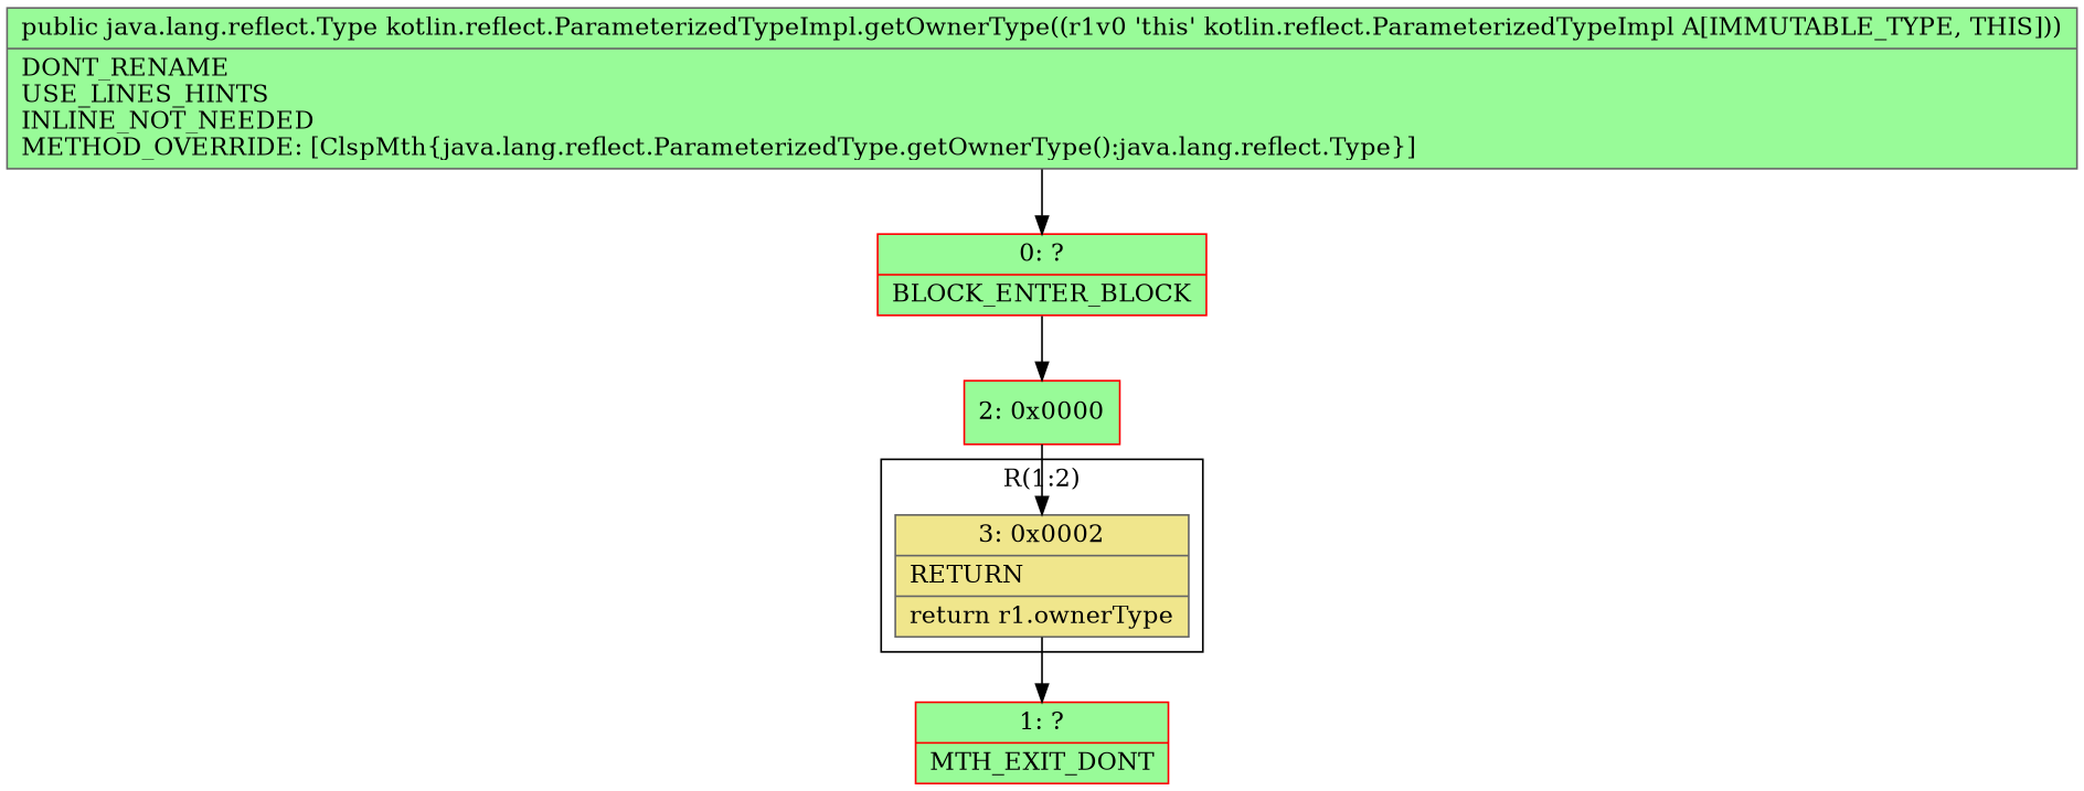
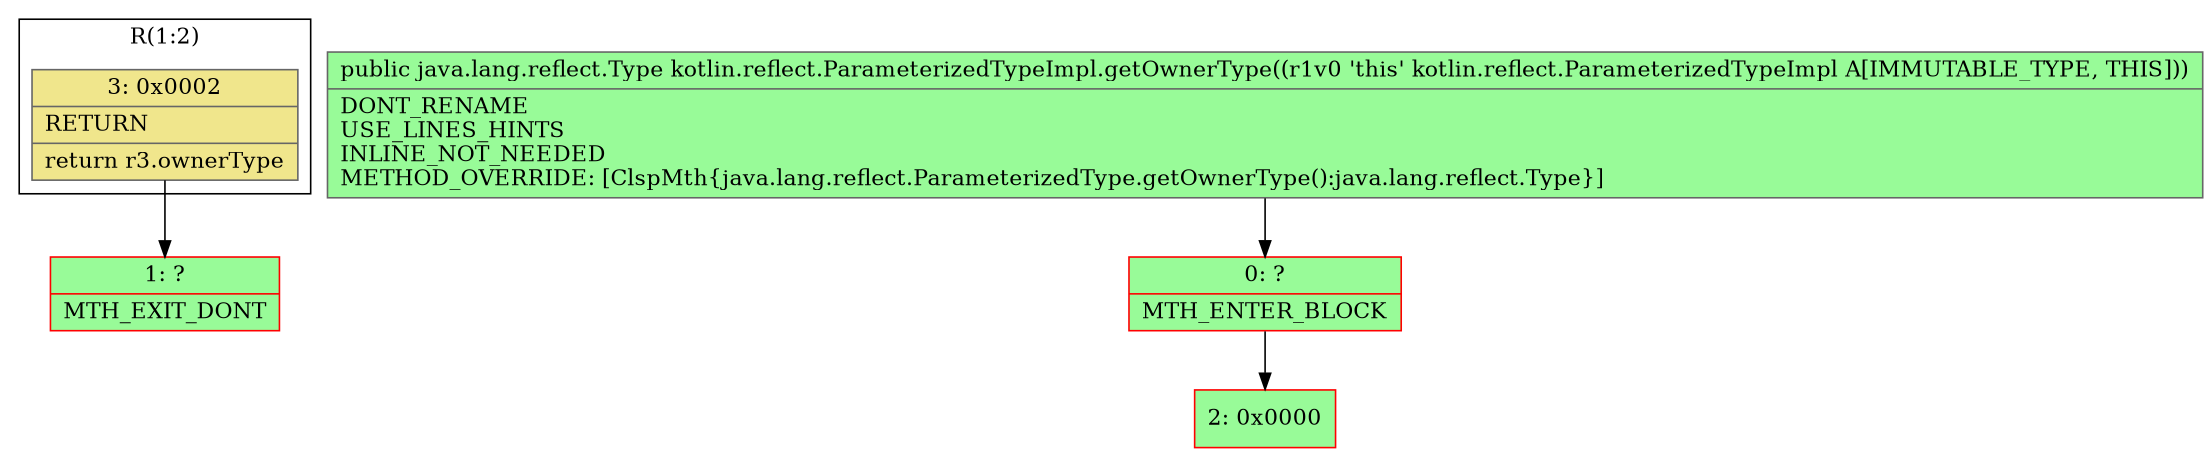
  digraph {
    node [color=red fillcolor=palegreen shape=record style=filled]
-   n1 [color=gray40 fillcolor=khaki label="{3\:\ 0x0002|RETURN\l|return r1.ownerType\l}"]
+   n1 [color=gray40 fillcolor=khaki label="{3\:\ 0x0002|RETURN\l|return r3.ownerType\l}"]
    n2 [label="{1\:\ ?|MTH_EXIT_DONT\l}"]
-   n3 [label="{0\:\ ?|BLOCK_ENTER_BLOCK\l}"]
+   n3 [label="{0\:\ ?|MTH_ENTER_BLOCK\l}"]
    n4 [label="{2\:\ 0x0000}"]
    n5 [color=gray40 label="{public java.lang.reflect.Type kotlin.reflect.ParameterizedTypeImpl.getOwnerType((r1v0 'this' kotlin.reflect.ParameterizedTypeImpl A[IMMUTABLE_TYPE, THIS]))  | DONT_RENAME\lUSE_LINES_HINTS\lINLINE_NOT_NEEDED\lMETHOD_OVERRIDE: [ClspMth\{java.lang.reflect.ParameterizedType.getOwnerType():java.lang.reflect.Type\}]\l}"]
    subgraph cluster_1 {
      label="R(1:2)"
      n1
    }
    n1 -> n2
    n3 -> n4
-   n4 -> n1
    n5 -> n3
  }
